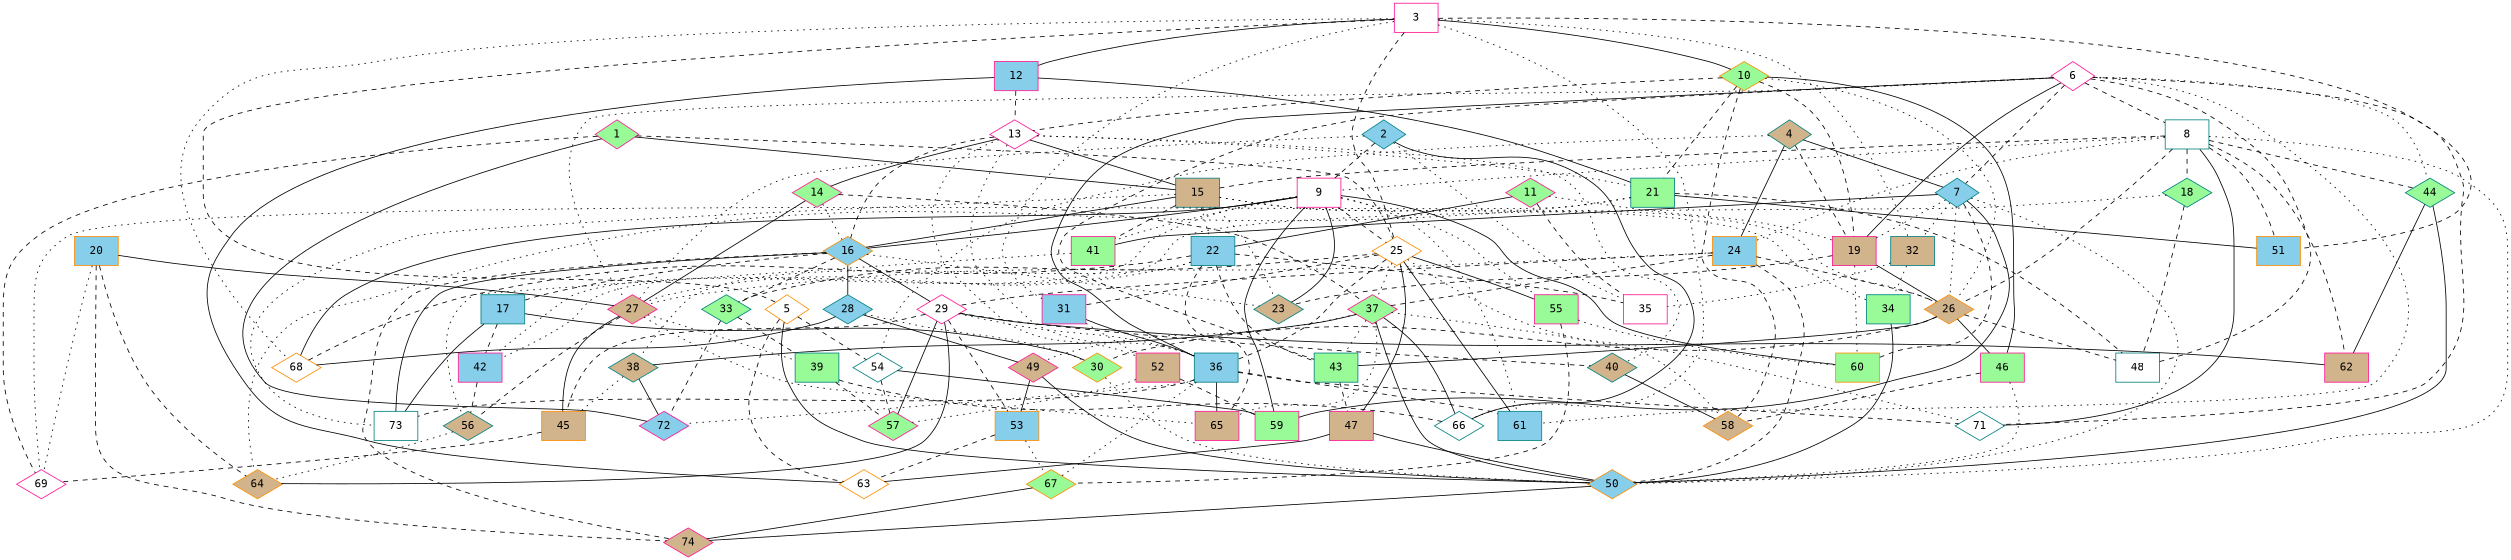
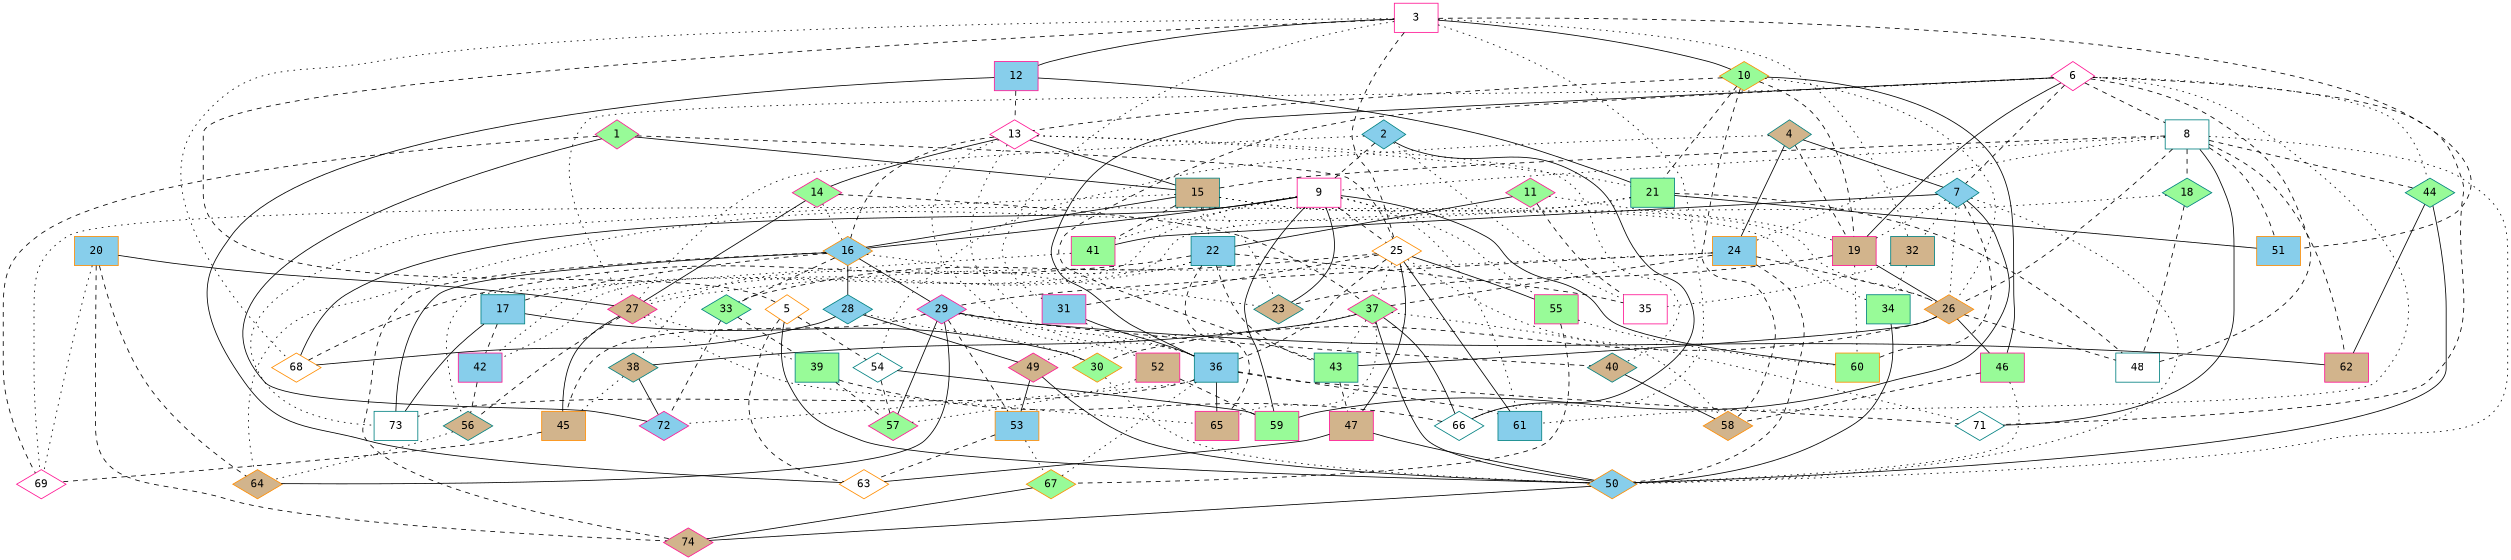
  graph {
    fontname="DejaVu Sans Mono"
    node [color=deeppink fillcolor=palegreen fontname="DejaVu Sans Mono" shape=diamond style=filled]
    edge [fontname="DejaVu Sans Mono" style=dashed weight=1.0]
    15 [color=teal fillcolor=tan shape=box]
    1
    25 [color=darkorange fillcolor=white]
    69 [fillcolor=white]
    72 [fillcolor=skyblue]
    26 [color=darkorange fillcolor=tan]
    41 [shape=box]
    16 [color=darkorange fillcolor=skyblue]
    23 [color=teal fillcolor=tan]
    22 [color=teal fillcolor=skyblue shape=box]
    34 [color=teal shape=box]
    73 [color=teal fillcolor=white shape=box]
    31 [fillcolor=skyblue shape=box]
    36 [color=teal fillcolor=skyblue shape=box]
    61 [color=teal fillcolor=skyblue shape=box]
    71 [color=teal fillcolor=white]
    55 [shape=box]
    37
    33 [color=teal]
    47 [fillcolor=tan shape=box]
    2 [color=teal fillcolor=skyblue]
    9 [fillcolor=white shape=box]
    27 [fillcolor=tan]
    35 [fillcolor=white shape=box]
    66 [color=teal fillcolor=white]
    68 [color=darkorange fillcolor=white]
    59 [shape=box]
    60 [color=darkorange shape=box]
    42 [fillcolor=skyblue shape=box]
    65 [fillcolor=tan shape=box]
    39 [color=teal shape=box]
    45 [color=darkorange fillcolor=tan shape=box]
    56 [color=teal fillcolor=tan]
    3 [fillcolor=white shape=box]
    5 [color=darkorange fillcolor=white]
    10 [color=darkorange]
    12 [fillcolor=skyblue shape=box]
    32 [color=teal fillcolor=tan shape=box]
    51 [color=darkorange fillcolor=skyblue shape=box]
    54 [color=teal fillcolor=white]
    50 [color=darkorange fillcolor=skyblue]
    63 [color=darkorange fillcolor=white]
    19 [fillcolor=tan shape=box]
    13 [fillcolor=white]
    21 [color=teal shape=box]
    46 [shape=box]
    58 [color=darkorange fillcolor=tan]
    52 [fillcolor=tan shape=box]
    4 [color=teal fillcolor=tan]
    7 [color=teal fillcolor=skyblue]
    24 [color=darkorange fillcolor=skyblue shape=box]
-   29 [fillcolor=white]
+   29 [fillcolor=skyblue]
    57
    n54 [fillcolor=tan label=74]
    6 [fillcolor=white]
    8 [color=teal fillcolor=white shape=box]
    43 [color=teal shape=box]
    44 [color=teal]
    48 [color=teal fillcolor=white shape=box]
    18 [color=teal]
    62 [fillcolor=tan shape=box]
    67 [color=darkorange]
    30 [color=darkorange]
    17 [color=teal fillcolor=skyblue shape=box]
    28 [color=teal fillcolor=skyblue]
    14
    40 [color=teal fillcolor=tan]
    64 [color=darkorange fillcolor=tan]
    11
    38 [color=teal fillcolor=tan]
    49 [fillcolor=tan]
    53 [color=darkorange fillcolor=skyblue shape=box]
    20 [color=darkorange fillcolor=skyblue shape=box]
    15 -- 26 [style=dotted]
    15 -- 41
    15 -- 16 [style=solid weight=2.0]
    15 -- 23 [style=dotted]
    15 -- 22 [style=dotted]
    15 -- 34 [style=dotted weight=2.0]
    15 -- 73 [style=dotted]
    1 -- 15 [style=solid]
    1 -- 25
    1 -- 69
    1 -- 72 [style=solid]
    25 -- 31
    25 -- 36 [weight=2.0]
    25 -- 61 [style=solid]
    25 -- 71 [style=dotted]
    25 -- 55 [style=solid]
    25 -- 37 [style=dotted]
    25 -- 33
    25 -- 47 [style=solid]
    26 -- 46 [style=solid]
    26 -- 43 [style=solid]
    26 -- 48
    26 -- 30
    41 -- 56 [style=dotted]
    16 -- 23 [style=dotted]
    16 -- 73 [style=solid]
    16 -- 33
    16 -- 29 [style=solid]
    16 -- n54
    16 -- 17
    16 -- 28 [style=solid]
    22 -- 27 [style=dotted weight=2.0]
    22 -- 35
    22 -- 68
    22 -- 65
    22 -- 43 [weight=2.0]
    22 -- 38 [style=dotted]
    34 -- 50 [style=solid]
    31 -- 36 [style=solid]
    31 -- 52 [style=dotted]
    36 -- 72 [style=dotted]
    36 -- 73
    36 -- 61
    36 -- 71
    36 -- 65 [style=solid]
    36 -- 67 [style=dotted]
    55 -- 60 [style=dotted]
    55 -- 67
    37 -- 66 [style=solid]
    37 -- 65 [style=dotted]
    37 -- 50 [style=solid]
    37 -- 58 [style=dotted]
    37 -- 43 [style=dotted]
    37 -- 38 [style=solid]
    37 -- 49 [style=dotted]
    33 -- 72
    33 -- 39
    47 -- 50 [style=solid]
    47 -- 63 [style=solid]
    2 -- 9
    2 -- 27 [style=dotted]
    2 -- 35 [style=dotted]
    2 -- 66 [style=solid]
    9 -- 25
    9 -- 41 [style=dotted]
    9 -- 16 [style=solid]
    9 -- 23 [style=solid]
    9 -- 61 [style=dotted]
    9 -- 55 [style=dotted]
    9 -- 68 [style=solid]
    9 -- 59 [style=solid]
    9 -- 60 [style=solid]
    9 -- 42 [style=dotted]
    27 -- 65 [style=dotted]
    27 -- 39 [style=dotted]
    27 -- 45 [style=solid]
    27 -- 56
    42 -- 56
    39 -- 66
    39 -- 57
    45 -- 69
    56 -- 64 [style=dotted]
    3 -- 25
    3 -- 31 [style=dotted]
    3 -- 66 [style=dotted]
    3 -- 68 [style=dotted]
    3 -- 5
    3 -- 10 [style=solid]
    3 -- 12 [style=solid]
    3 -- 32 [style=dotted]
    3 -- 51 [weight=2.0]
    5 -- 54
    5 -- 50 [style=solid]
    5 -- 63
    10 -- 26 [style=dotted]
    10 -- 19
    10 -- 13
    10 -- 21 [weight=2.0]
    10 -- 46 [style=solid]
    10 -- 58
    12 -- 63 [style=solid]
    12 -- 13
    12 -- 21 [style=solid]
    32 -- 34 [style=dotted]
    32 -- 35 [style=dotted]
    54 -- 59 [style=solid]
    54 -- 57
    50 -- n54 [style=solid]
    19 -- 26 [style=solid]
    19 -- 23
    19 -- 60 [style=dotted]
    13 -- 15 [style=solid]
    13 -- 16
    13 -- 36 [style=dotted]
    13 -- 21 [style=dotted weight=3.0]
    13 -- 52 [style=dotted]
    13 -- 14 [style=solid]
    13 -- 40 [style=dotted weight=2.0]
    21 -- 69 [style=dotted]
    21 -- 51 [style=solid]
    21 -- 48
    21 -- 64 [style=dotted]
    46 -- 50 [style=dotted]
    46 -- 58
    52 -- 59
    52 -- 57 [style=dotted]
    4 -- 54 [style=dotted]
    4 -- 19
    4 -- 7 [style=solid]
    4 -- 24 [style=solid]
    7 -- 26 [style=dotted]
    7 -- 41 [style=solid]
    7 -- 59 [style=solid]
    7 -- 60
    7 -- 32 [style=dotted]
    7 -- 50 [style=dotted]
    7 -- 19 [style=dotted weight=2.0]
    24 -- 26
    24 -- 37
    24 -- 27 [style=dotted weight=2.0]
    24 -- 50
    24 -- 29
    29 -- 36 [style=dotted]
    29 -- 45
    29 -- 57 [style=solid]
    29 -- 62 [style=solid weight=2.0]
    29 -- 40
    29 -- 64 [style=solid]
    29 -- 53
    6 -- 36 [style=solid]
    6 -- 61 [style=dotted]
    6 -- 71
    6 -- 27 [style=dotted]
    6 -- 19 [style=solid]
    6 -- 7
    6 -- 8
    6 -- 43
    6 -- 44 [style=dotted]
    6 -- 48
    8 -- 15
    8 -- 26
    8 -- 71 [style=solid]
    8 -- 9 [style=dotted]
    8 -- 51
    8 -- 50 [style=dotted]
    8 -- 24 [style=dotted]
    8 -- 44
    8 -- 18 [weight=2.0]
    8 -- 62
    43 -- 47
    44 -- 50 [style=solid]
    44 -- 62 [style=solid]
    18 -- 42 [style=dotted]
    18 -- 48
    67 -- n54 [style=solid]
    30 -- 50 [style=dotted]
    17 -- 73 [style=solid]
    17 -- 42
    17 -- 30 [style=solid]
    28 -- 68 [style=solid]
    28 -- 30 [style=dotted]
    28 -- 49 [style=solid]
    14 -- 16 [style=dotted]
    14 -- 37
    14 -- 27 [style=solid]
    40 -- 58 [style=solid]
    11 -- 22 [style=solid]
    11 -- 35
    11 -- 19 [style=dotted weight=2.0]
    38 -- 72 [style=solid]
    38 -- 45 [style=dotted]
    49 -- 50 [style=solid]
    49 -- 53 [style=solid]
    53 -- 63
    53 -- 67 [style=dotted]
    20 -- 69 [style=dotted]
    20 -- 27 [style=solid]
    20 -- n54
    20 -- 64
  }
